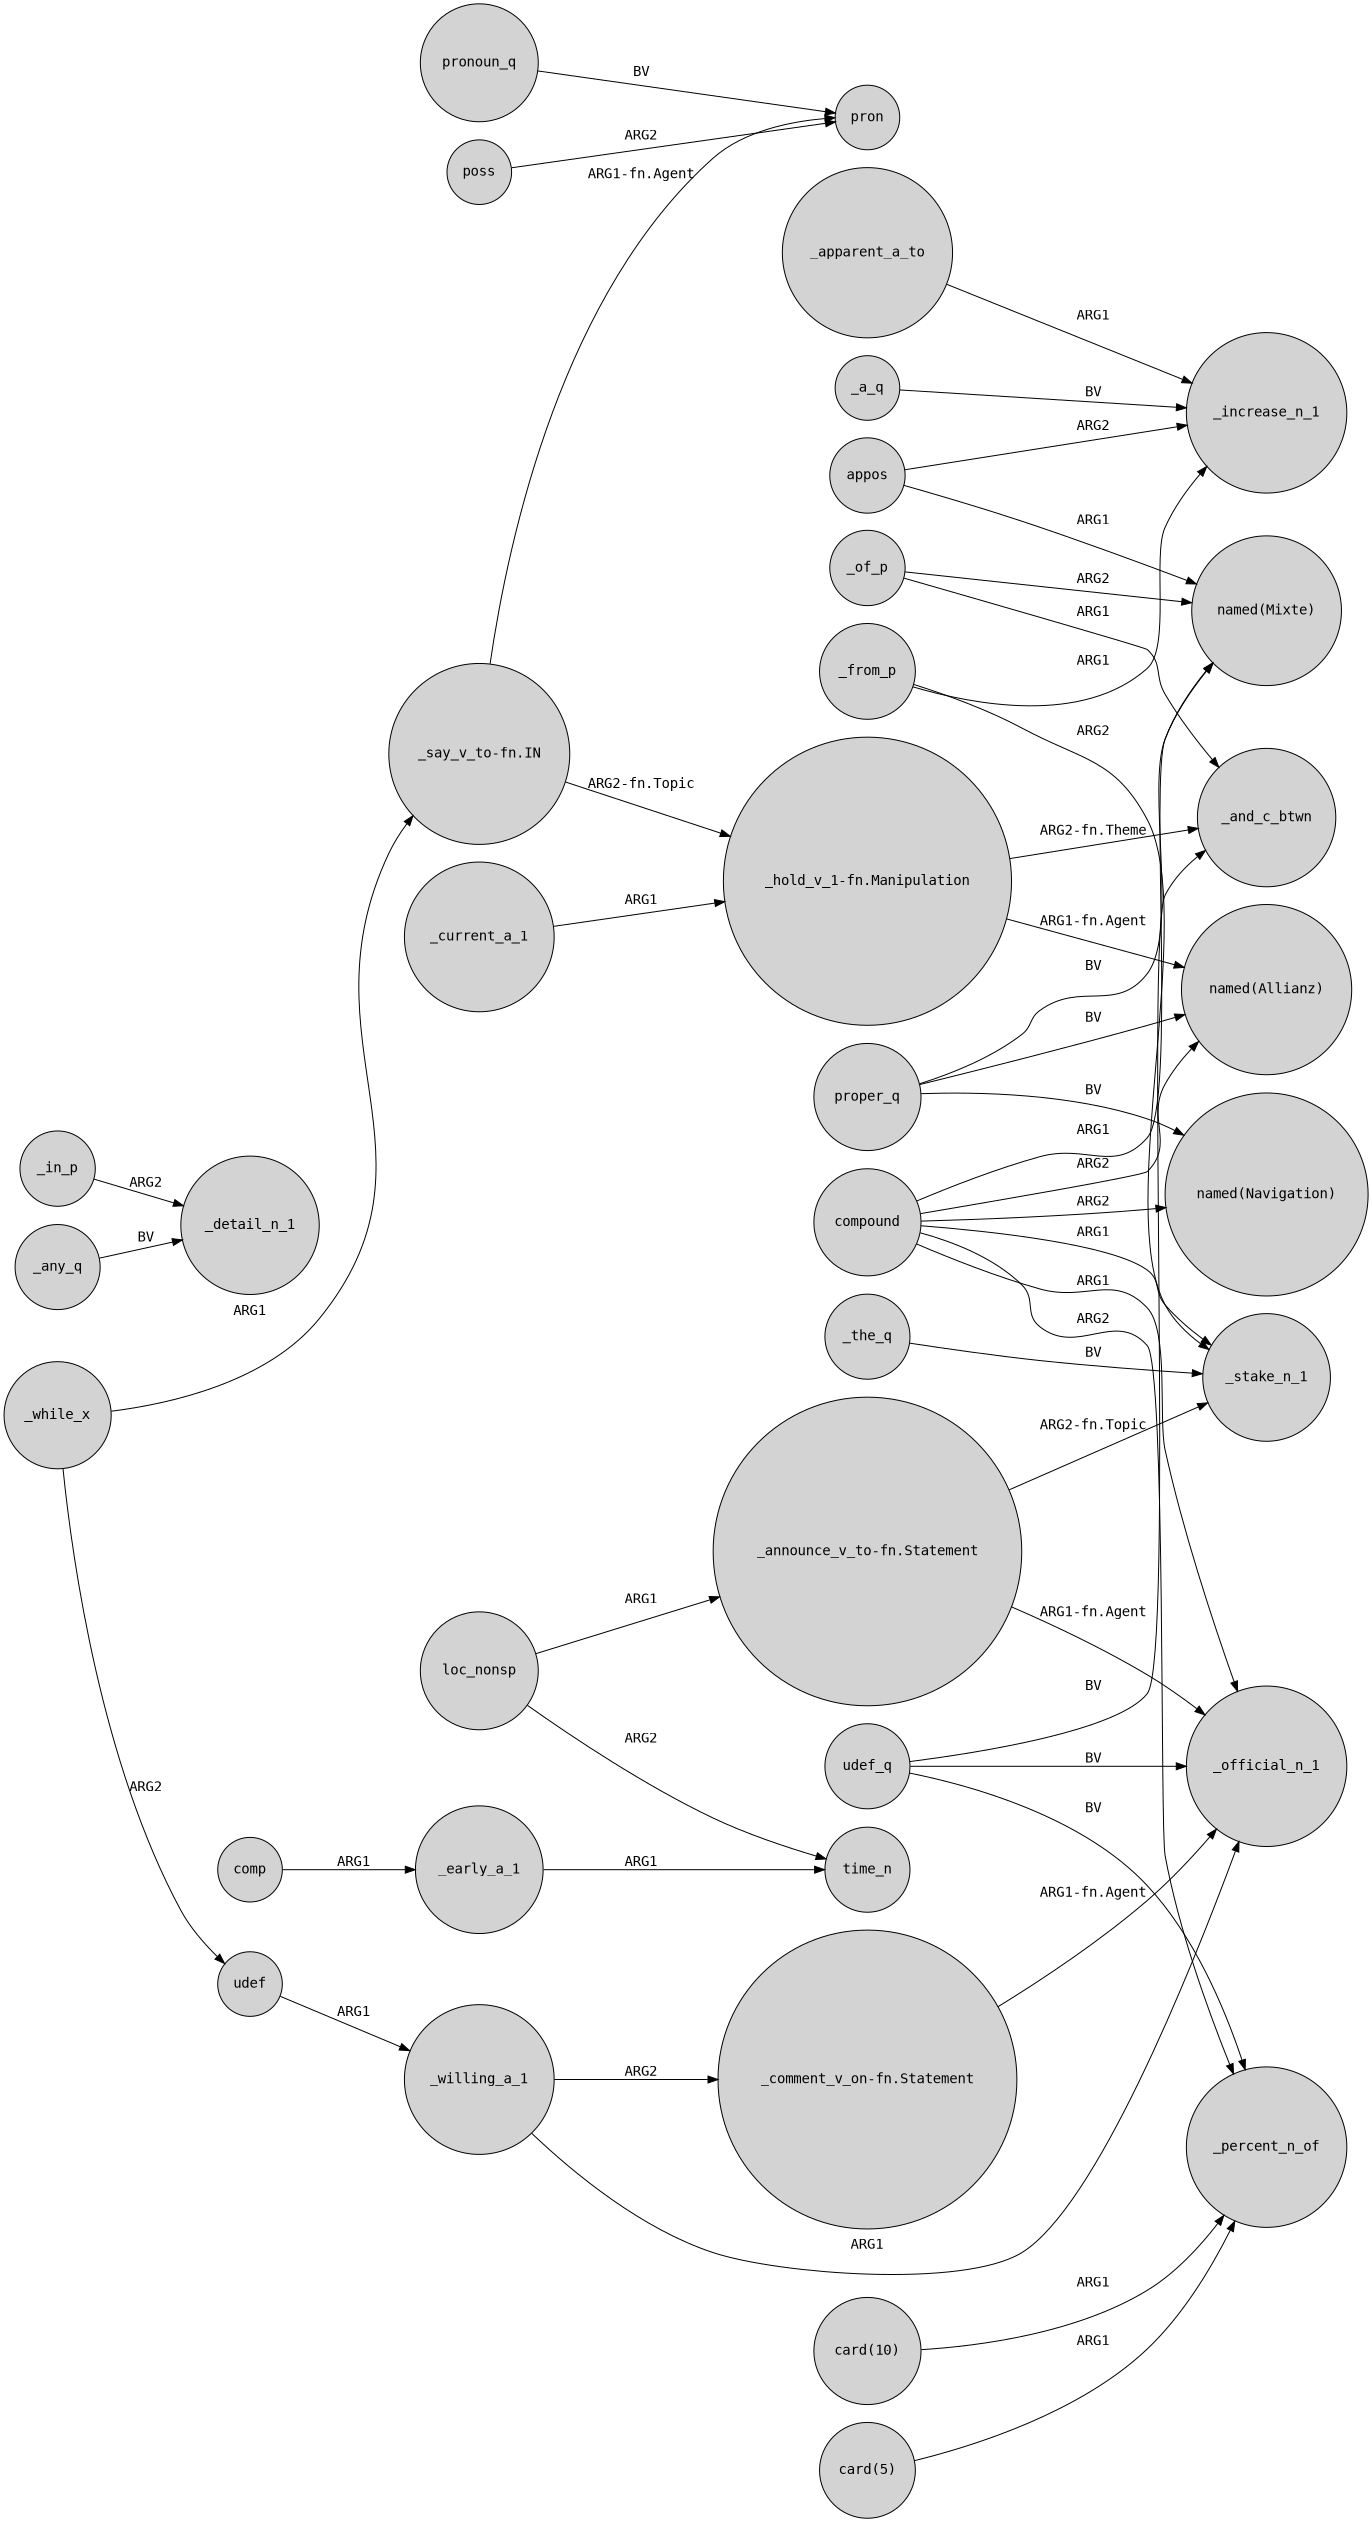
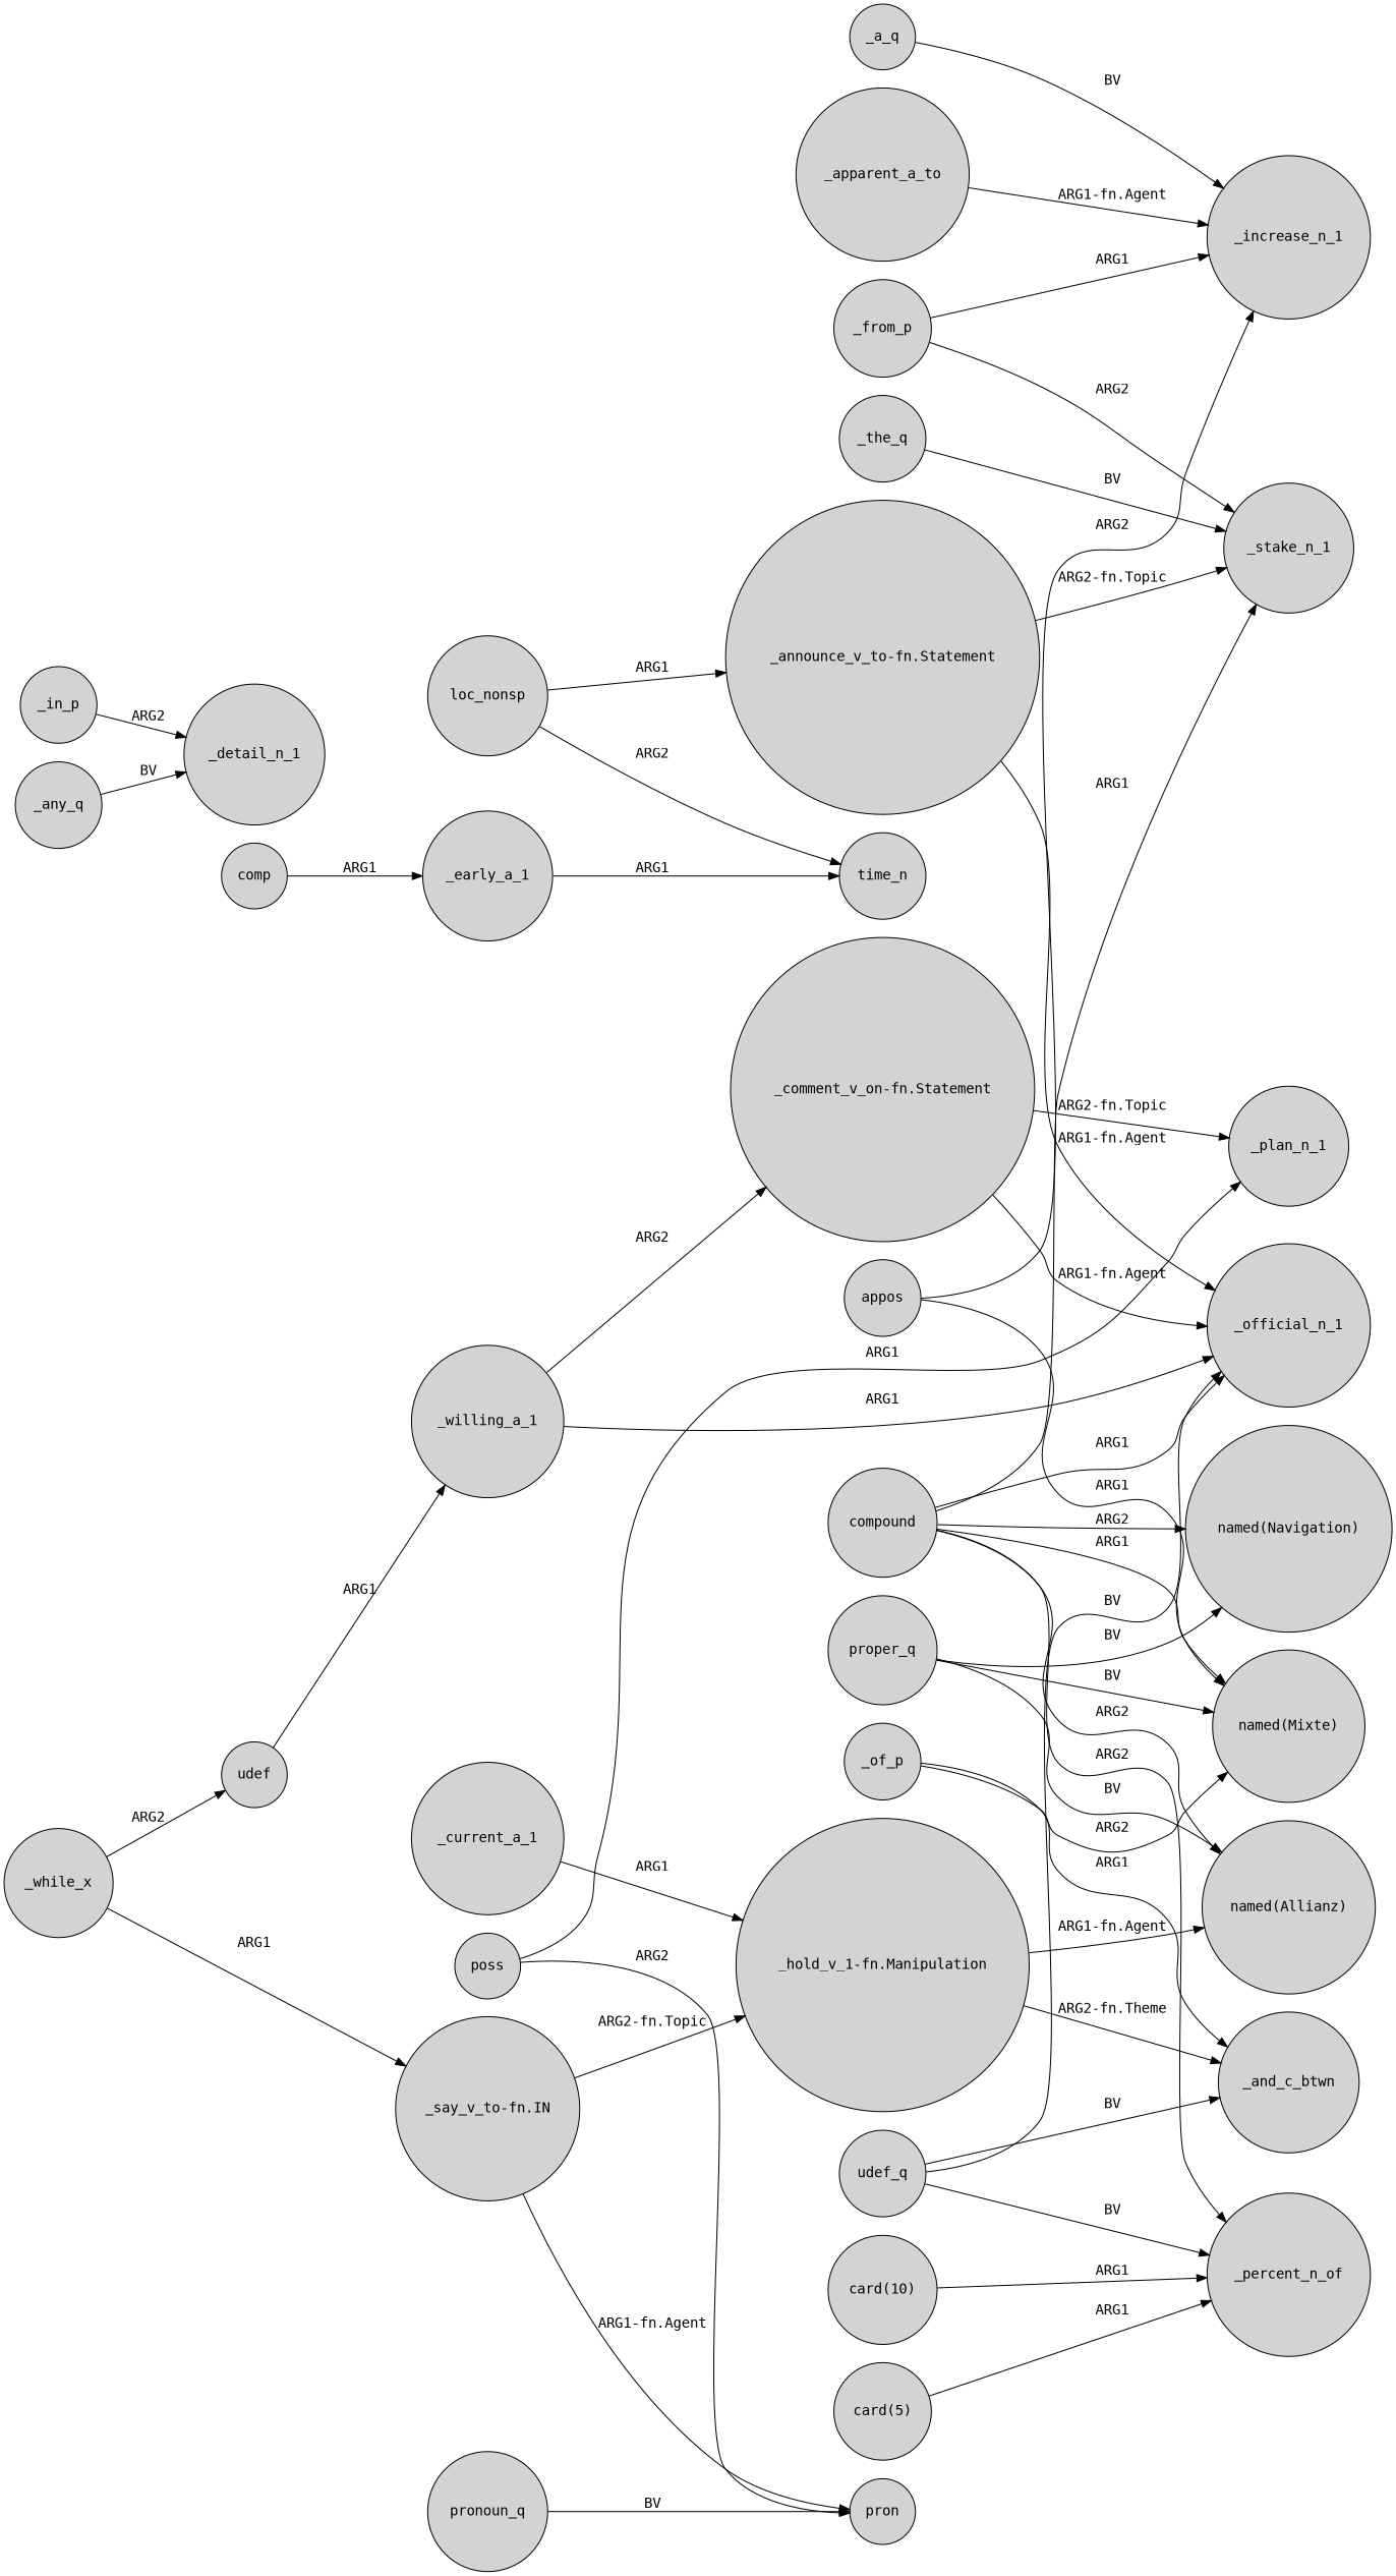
  digraph {
    fontname="DejaVu Sans Mono"
    rankdir=LR
    node [fontname="DejaVu Sans Mono" shape=circle style=filled]
    edge [fontname="DejaVu Sans Mono"]
    poss
+   _plan_n_1
    pron
    _from_p
    _stake_n_1
    _increase_n_1
    _in_p
    _detail_n_1
    "_comment_v_on-fn.Statement"
    _official_n_1
    _of_p
    _and_c_btwn
    "named(Mixte)"
    _a_q
    _current_a_1
    "_hold_v_1-fn.Manipulation"
    "named(Allianz)"
    "_announce_v_to-fn.Statement"
    "_say_v_to-fn.IN"
    compound
    _percent_n_of
    "named(Navigation)"
    _the_q
    loc_nonsp
    time_n
    proper_q
    pronoun_q
    appos
    "card(10)"
    udef_q
    _any_q
    "card(5)"
    n33 [label=udef]
    _willing_a_1
    _while_x
    _early_a_1
    _apparent_a_to
    comp
+   poss -> _plan_n_1 [label=ARG1]
    poss -> pron [label=ARG2]
    _from_p -> _stake_n_1 [label=ARG2]
    _from_p -> _increase_n_1 [label=ARG1]
    _in_p -> _detail_n_1 [label=ARG2]
+   "_comment_v_on-fn.Statement" -> _plan_n_1 [label="ARG2-fn.Topic"]
    "_comment_v_on-fn.Statement" -> _official_n_1 [label="ARG1-fn.Agent"]
    _of_p -> _and_c_btwn [label=ARG1]
    _of_p -> "named(Mixte)" [label=ARG2]
    _a_q -> _increase_n_1 [label=BV]
    _current_a_1 -> "_hold_v_1-fn.Manipulation" [label=ARG1]
    "_hold_v_1-fn.Manipulation" -> _and_c_btwn [label="ARG2-fn.Theme"]
    "_hold_v_1-fn.Manipulation" -> "named(Allianz)" [label="ARG1-fn.Agent"]
    "_announce_v_to-fn.Statement" -> _stake_n_1 [label="ARG2-fn.Topic"]
    "_announce_v_to-fn.Statement" -> _official_n_1 [label="ARG1-fn.Agent"]
    "_say_v_to-fn.IN" -> pron [label="ARG1-fn.Agent"]
    "_say_v_to-fn.IN" -> "_hold_v_1-fn.Manipulation" [label="ARG2-fn.Topic"]
    compound -> _stake_n_1 [label=ARG1]
    compound -> _official_n_1 [label=ARG1]
    compound -> "named(Mixte)" [label=ARG1]
    compound -> "named(Allianz)" [label=ARG2]
    compound -> _percent_n_of [label=ARG2]
    compound -> "named(Navigation)" [label=ARG2]
    _the_q -> _stake_n_1 [label=BV]
    loc_nonsp -> "_announce_v_to-fn.Statement" [label=ARG1]
    loc_nonsp -> time_n [label=ARG2]
    proper_q -> "named(Mixte)" [label=BV]
    proper_q -> "named(Allianz)" [label=BV]
    proper_q -> "named(Navigation)" [label=BV]
    pronoun_q -> pron [label=BV]
    appos -> _increase_n_1 [label=ARG2]
    appos -> "named(Mixte)" [label=ARG1]
    "card(10)" -> _percent_n_of [label=ARG1]
    udef_q -> _official_n_1 [label=BV]
    udef_q -> _and_c_btwn [label=BV]
    udef_q -> _percent_n_of [label=BV]
    _any_q -> _detail_n_1 [label=BV]
    "card(5)" -> _percent_n_of [label=ARG1]
    n33 -> _willing_a_1 [label=ARG1]
    _willing_a_1 -> "_comment_v_on-fn.Statement" [label=ARG2]
    _willing_a_1 -> _official_n_1 [label=ARG1]
    _while_x -> "_say_v_to-fn.IN" [label=ARG1]
    _while_x -> n33 [label=ARG2]
    _early_a_1 -> time_n [label=ARG1]
-   _apparent_a_to -> _increase_n_1 [label=ARG1]
+   _apparent_a_to -> _increase_n_1 [label="ARG1-fn.Agent"]
    comp -> _early_a_1 [label=ARG1]
  }
